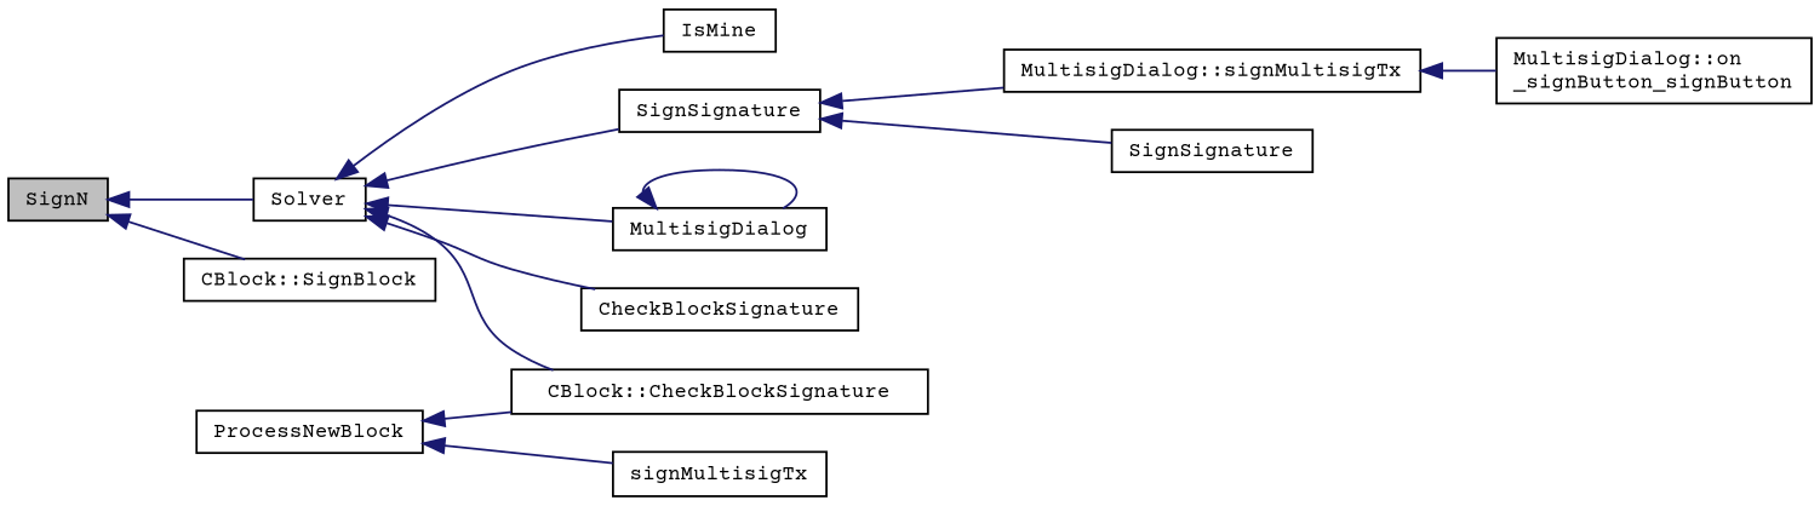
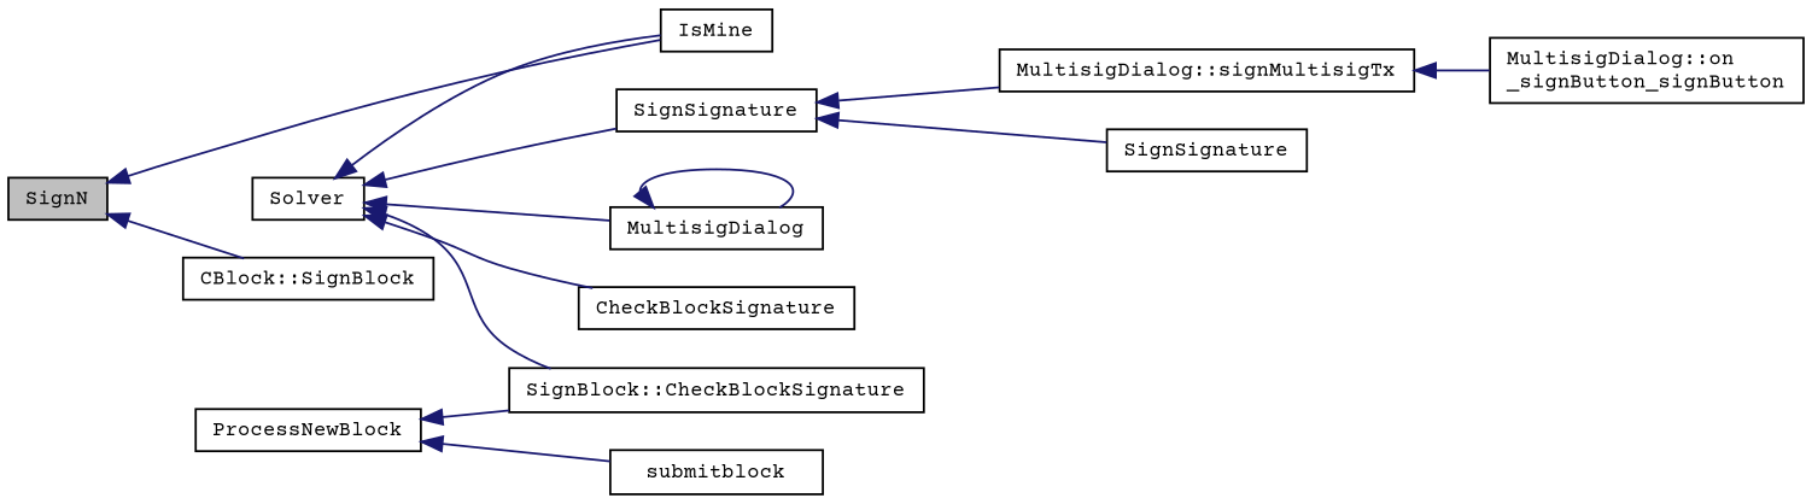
  digraph {
    fontname="Courier Prime"
    rankdir=LR
    node [color=black fillcolor=white fontname="Courier Prime" fontsize=10 shape=record style=filled]
    edge [color=midnightblue dir=back fontname="Courier Prime" fontsize=10 labelfontname=Helvetica labelfontsize=10 style=solid]
    n1 [fillcolor=grey75 fontcolor=black height=0.2 label=SignN width=0.4]
    n2 [height=0.2 label=Solver width=0.4]
    n3 [height=0.2 label="CBlock::SignBlock" width=0.4]
    n4 [height=0.2 label=CheckBlockSignature width=0.4]
-   n5 [height=0.2 label="CBlock::CheckBlockSignature" width=0.4]
+   n5 [height=0.2 label="SignBlock::CheckBlockSignature" width=0.4]
    n6 [height=0.2 label=SignSignature width=0.4]
    n7 [height=0.2 label=MultisigDialog width=0.4]
    n8 [height=0.2 label=IsMine width=0.4]
    n9 [height=0.2 label="MultisigDialog::signMultisigTx" width=0.4]
    n10 [height=0.2 label=SignSignature width=0.4]
    n11 [height=0.2 label=ProcessNewBlock width=0.4]
-   n12 [height=0.2 label=signMultisigTx width=0.4]
+   n12 [height=0.2 label=submitblock width=0.4]
    n13 [height=0.2 label="MultisigDialog::on\l_signButton_signButton" width=0.4]
-   n1 -> n2
+   n1 -> n8
    n1 -> n3
    n2 -> n4
    n2 -> n5
    n2 -> n6
    n2 -> n7
    n2 -> n8
    n6 -> n9
    n6 -> n10
    n7 -> n7
    n9 -> n13
    n11 -> n5
    n11 -> n12
  }
